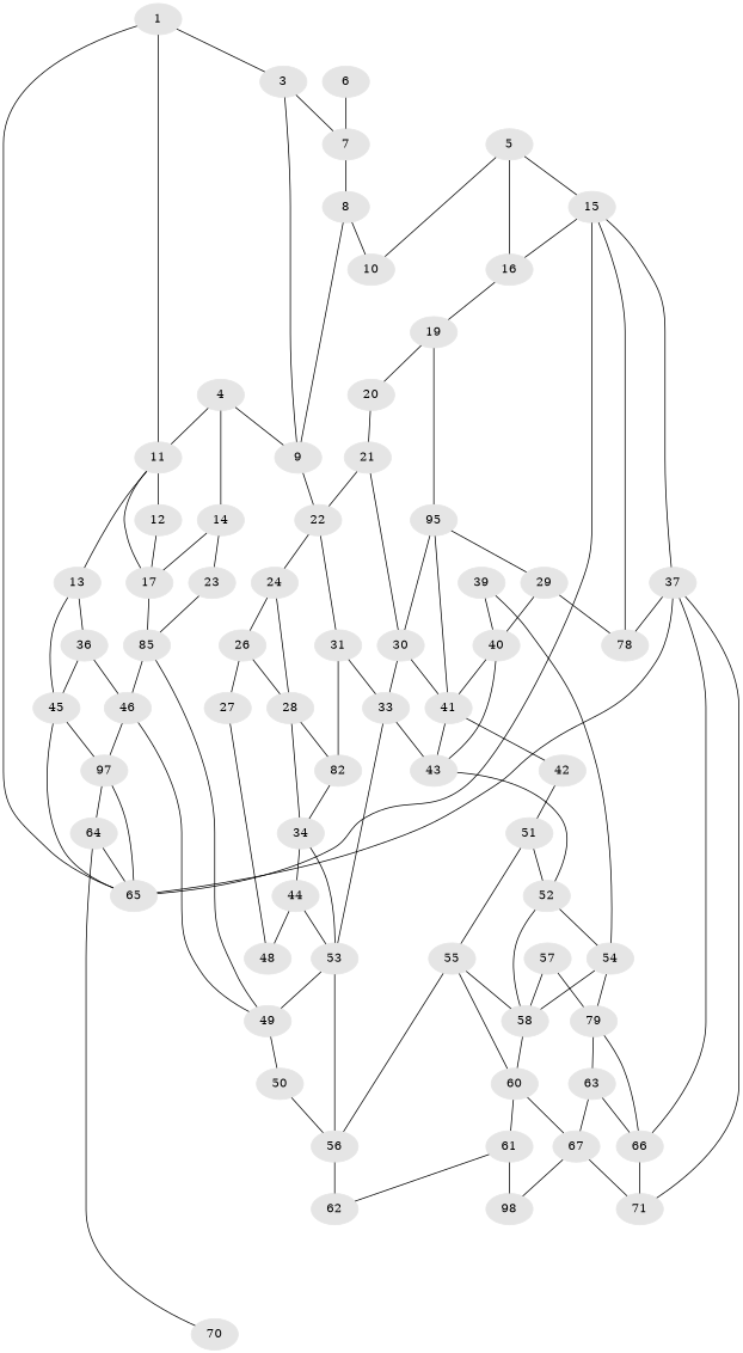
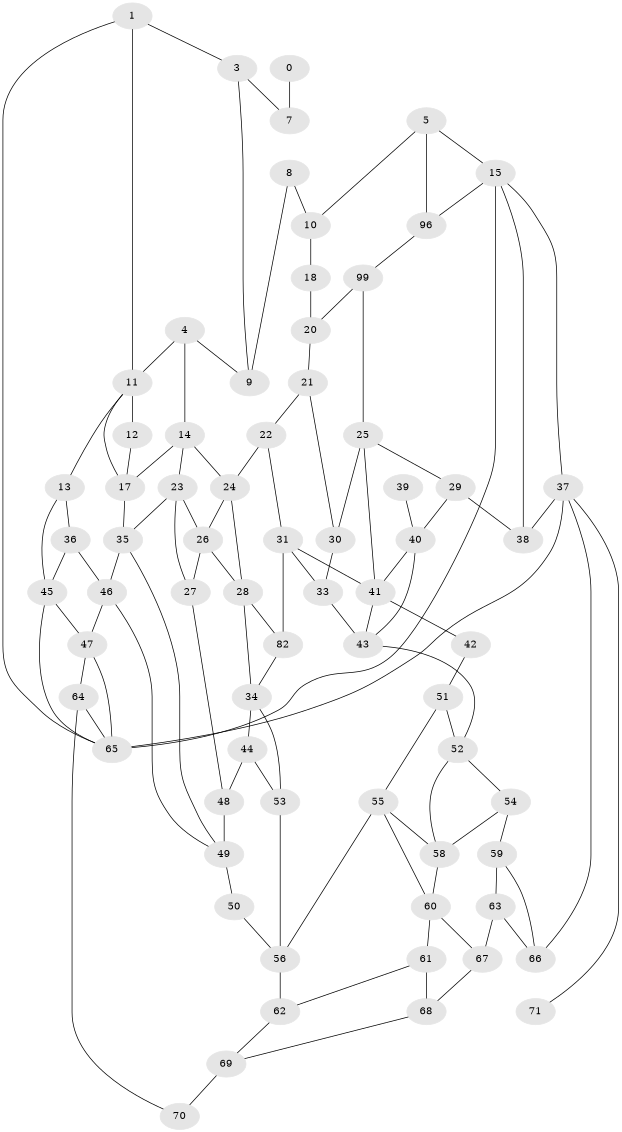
  graph {
    node [color=gray90 style=filled]
    edge [weight=1.0]
    1
    3
    11
    65
    7
    9
    12
    13
    17
    5
    10
    15
-   16
-   6
+   16 [label=96]
+   6 [label=0]
    8
    22
    4
    14
    23
    24
+   18
    37
-   38 [label=78]
-   19
+   38
+   19 [label=99]
    31
    20
    36
    45
-   35 [label=85]
+   35
    46
-   47 [label=97]
+   47
    26
    27
    28
    66
    71
-   25 [label=95]
+   25
    49
    21
    30
    29
    41
    33
    n44 [label=82]
    48
    34
    40
    43
    42
    53
    44
    51
    52
    55
    56
    50
    39
    54
    58
-   59 [label=79]
+   59
    64
    70
    62
    60
    63
    61
    67
-   57
-   68 [label=98]
+   69
+   68
    1 -- 3
    1 -- 11
    1 -- 65
    3 -- 7
    3 -- 9
    11 -- 12 [weight=2.0]
    11 -- 13
    11 -- 17
-   7 -- 8
-   9 -- 22
    12 -- 17
    13 -- 36
    13 -- 45
    17 -- 35
    5 -- 10
    5 -- 15
    5 -- 16
+   10 -- 18 [weight=2.0]
    15 -- 65
    15 -- 16
    15 -- 37
    15 -- 38
    16 -- 19
    6 -- 7
    8 -- 9
    8 -- 10
    22 -- 24
    22 -- 31
    4 -- 11
    4 -- 9
    4 -- 14
    14 -- 17
    14 -- 23
+   14 -- 24
    23 -- 35
+   23 -- 26
+   23 -- 27
    24 -- 26
    24 -- 28
+   18 -- 20 [weight=2.0]
    37 -- 65
    37 -- 38
    37 -- 66
    37 -- 71
    19 -- 20
    19 -- 25
    31 -- 33
    31 -- n44
    20 -- 21
    36 -- 45
    36 -- 46
    45 -- 65
    45 -- 47
    35 -- 46
    35 -- 49
    46 -- 47
    46 -- 49
    47 -- 65
    47 -- 64
    26 -- 27
    26 -- 28
    27 -- 48
    28 -- n44
    28 -- 34
-   66 -- 71
    25 -- 30
    25 -- 29
    25 -- 41
    49 -- 50
    21 -- 22
    21 -- 30
-   30 -- 41
+   31 -- 41
    30 -- 33
    29 -- 38
    29 -- 40
    41 -- 43
    41 -- 42 [weight=2.0]
    33 -- 43
-   33 -- 53
    n44 -- 34
-   53 -- 49
+   48 -- 49
    34 -- 53
    34 -- 44
    40 -- 41
    40 -- 43
    43 -- 52
    42 -- 51
    53 -- 56
    44 -- 48
    44 -- 53
    51 -- 52
    51 -- 55
    52 -- 54
    52 -- 58
    55 -- 56
    55 -- 58
    55 -- 60
    56 -- 62
    50 -- 56
    39 -- 40
-   39 -- 54
    54 -- 58
    54 -- 59
    58 -- 60
    59 -- 66
    59 -- 63
    64 -- 65
    64 -- 70 [weight=2.0]
+   62 -- 69
    60 -- 61
    60 -- 67
    63 -- 66
    63 -- 67
    61 -- 62
    61 -- 68 [weight=2.0]
-   67 -- 71
    67 -- 68
-   57 -- 58 [weight=2.0]
-   57 -- 59
+   69 -- 70 [weight=2.0]
+   68 -- 69
  }
